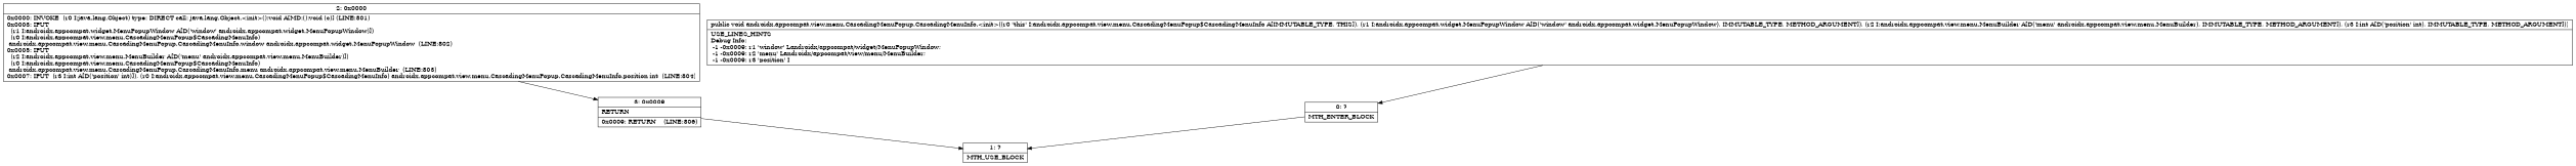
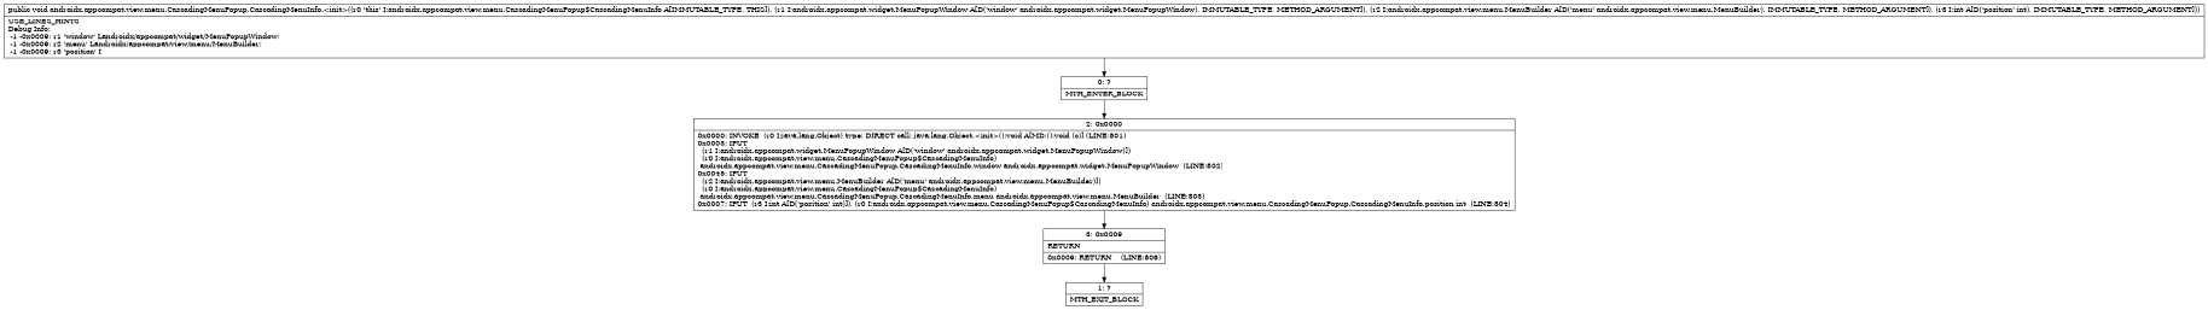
  digraph {
    node [shape=record]
    n1 [label="{0\:\ ?|MTH_ENTER_BLOCK\l}"]
-   n2 [label="{2\:\ 0x0000|0x0000: INVOKE  (r0 I:java.lang.Object) type: DIRECT call: java.lang.Object.\<init\>():void A[MD:():void (c)] (LINE:801)\l0x0003: IPUT  \l  (r1 I:androidx.appcompat.widget.MenuPopupWindow A[D('window' androidx.appcompat.widget.MenuPopupWindow)])\l  (r0 I:androidx.appcompat.view.menu.CascadingMenuPopup$CascadingMenuInfo)\l androidx.appcompat.view.menu.CascadingMenuPopup.CascadingMenuInfo.window androidx.appcompat.widget.MenuPopupWindow  (LINE:802)\l0x0005: IPUT  \l  (r2 I:androidx.appcompat.view.menu.MenuBuilder A[D('menu' androidx.appcompat.view.menu.MenuBuilder)])\l  (r0 I:androidx.appcompat.view.menu.CascadingMenuPopup$CascadingMenuInfo)\l androidx.appcompat.view.menu.CascadingMenuPopup.CascadingMenuInfo.menu androidx.appcompat.view.menu.MenuBuilder  (LINE:803)\l0x0007: IPUT  (r3 I:int A[D('position' int)]), (r0 I:androidx.appcompat.view.menu.CascadingMenuPopup$CascadingMenuInfo) androidx.appcompat.view.menu.CascadingMenuPopup.CascadingMenuInfo.position int  (LINE:804)\l}"]
+   n2 [label="{2\:\ 0x0000|0x0000: INVOKE  (r0 I:java.lang.Object) type: DIRECT call: java.lang.Object.\<init\>():void A[MD:():void (c)] (LINE:801)\l0x0003: IPUT  \l  (r1 I:androidx.appcompat.widget.MenuPopupWindow A[D('window' androidx.appcompat.widget.MenuPopupWindow)])\l  (r0 I:androidx.appcompat.view.menu.CascadingMenuPopup$CascadingMenuInfo)\l androidx.appcompat.view.menu.CascadingMenuPopup.CascadingMenuInfo.window androidx.appcompat.widget.MenuPopupWindow  (LINE:802)\l0x0045: IPUT  \l  (r2 I:androidx.appcompat.view.menu.MenuBuilder A[D('menu' androidx.appcompat.view.menu.MenuBuilder)])\l  (r0 I:androidx.appcompat.view.menu.CascadingMenuPopup$CascadingMenuInfo)\l androidx.appcompat.view.menu.CascadingMenuPopup.CascadingMenuInfo.menu androidx.appcompat.view.menu.MenuBuilder  (LINE:803)\l0x0007: IPUT  (r3 I:int A[D('position' int)]), (r0 I:androidx.appcompat.view.menu.CascadingMenuPopup$CascadingMenuInfo) androidx.appcompat.view.menu.CascadingMenuPopup.CascadingMenuInfo.position int  (LINE:804)\l}"]
    n3 [label="{3\:\ 0x0009|RETURN\l|0x0009: RETURN    (LINE:806)\l}"]
-   n4 [label="{1\:\ ?|MTH_USE_BLOCK\l}"]
+   n4 [label="{1\:\ ?|MTH_EXIT_BLOCK\l}"]
    n5 [label="{public void androidx.appcompat.view.menu.CascadingMenuPopup.CascadingMenuInfo.\<init\>((r0 'this' I:androidx.appcompat.view.menu.CascadingMenuPopup$CascadingMenuInfo A[IMMUTABLE_TYPE, THIS]), (r1 I:androidx.appcompat.widget.MenuPopupWindow A[D('window' androidx.appcompat.widget.MenuPopupWindow), IMMUTABLE_TYPE, METHOD_ARGUMENT]), (r2 I:androidx.appcompat.view.menu.MenuBuilder A[D('menu' androidx.appcompat.view.menu.MenuBuilder), IMMUTABLE_TYPE, METHOD_ARGUMENT]), (r3 I:int A[D('position' int), IMMUTABLE_TYPE, METHOD_ARGUMENT]))  | USE_LINES_HINTS\lDebug Info:\l  \-1 \-0x0009: r1 'window' Landroidx\/appcompat\/widget\/MenuPopupWindow;\l  \-1 \-0x0009: r2 'menu' Landroidx\/appcompat\/view\/menu\/MenuBuilder;\l  \-1 \-0x0009: r3 'position' I\l}"]
-   n1 -> n4
+   n1 -> n2
    n2 -> n3
    n3 -> n4
    n5 -> n1
  }
